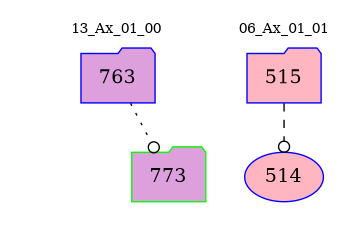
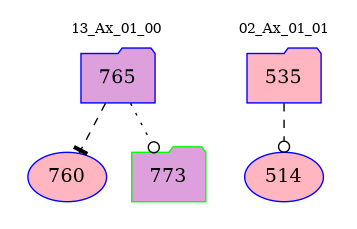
  digraph {
    fontname="DejaVu Serif"
    node [color=blue fillcolor=lightpink fontname="DejaVu Serif" shape=folder style=filled]
    edge [arrowhead=odot color=black fontname="DejaVu Serif" style=dashed]
-   n1 [fillcolor=plum label=763]
+   n1 [fillcolor=plum label=765]
+   n2 [label=760 shape=ellipse]
    n3 [color=green fillcolor=plum label=773]
-   n4 [label=515]
+   n4 [label=535]
    n5 [label=514 shape=ellipse]
    subgraph cluster_1 {
      color=white
      fontsize=10
      label="13_Ax_01_00"
      n1
+     n2
      n3
    }
    subgraph cluster_2 {
      color=white
      fontsize=10
-     label="06_Ax_01_01"
+     label="02_Ax_01_01"
      n4
      n5
    }
+   n1 -> n2 [arrowhead=tee]
    n1 -> n3 [style=dotted]
    n4 -> n5
  }
